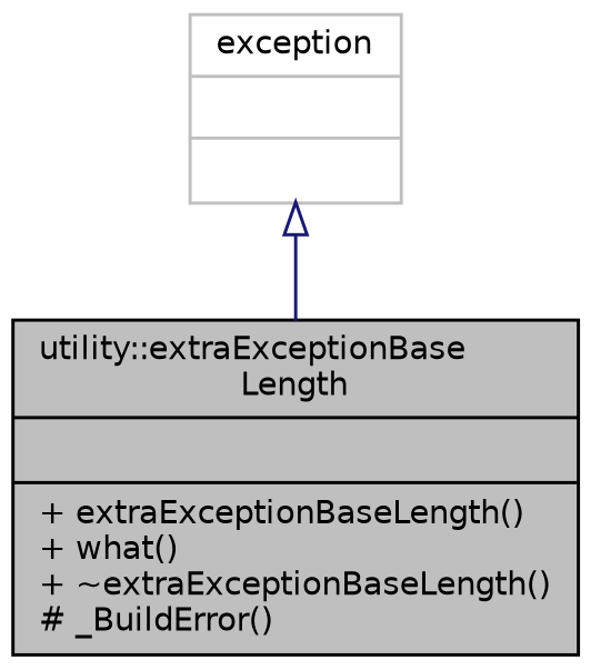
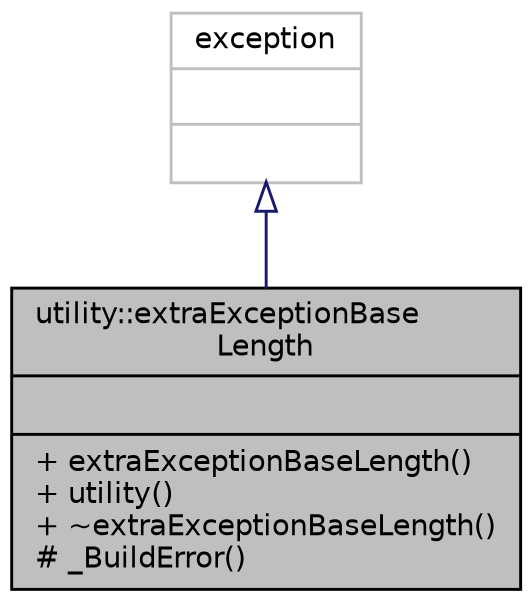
  digraph {
    node [fontname=Helvetica fontsize=10 shape=record style=filled]
-   n1 [color=black fillcolor=grey75 fontcolor=black height=0.2 label="{utility::extraExceptionBase\lLength\n||+ extraExceptionBaseLength()\l+ what()\l+ ~extraExceptionBaseLength()\l# _BuildError()\l}" width=0.4]
+   n1 [color=black fillcolor=grey75 fontcolor=black height=0.2 label="{utility::extraExceptionBase\lLength\n||+ extraExceptionBaseLength()\l+ utility()\l+ ~extraExceptionBaseLength()\l# _BuildError()\l}" width=0.4]
    n2 [color=grey75 fillcolor=white height=0.2 label="{exception\n||}" width=0.4]
    n2 -> n1 [arrowtail=onormal color=midnightblue dir=back fontname=Helvetica fontsize=10 labelfontname=Helvetica labelfontsize=10 style=solid]
  }
